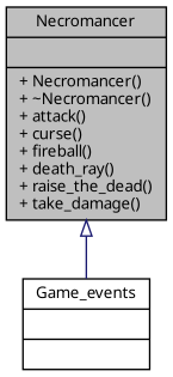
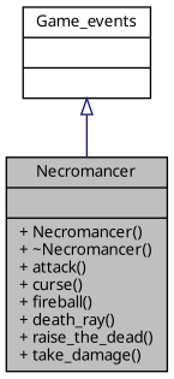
  digraph {
    fontname="Noto Sans"
    node [color=black fontname="Noto Sans" fontsize=10 shape=record style=filled]
    n1 [fillcolor=grey75 fontcolor=black height=0.2 label="{Necromancer\n||+ Necromancer()\l+ ~Necromancer()\l+ attack()\l+ curse()\l+ fireball()\l+ death_ray()\l+ raise_the_dead()\l+ take_damage()\l}" width=0.4]
    n2 [fillcolor=white height=0.2 label="{Game_events\n||}" width=0.4]
-   n1 -> n2 [arrowtail=onormal color=midnightblue dir=back fontname="Noto Sans" fontsize=10 labelfontname=Helvetica labelfontsize=10 style=solid]
+   n2 -> n1 [arrowtail=onormal color=midnightblue dir=back fontname="Noto Sans" fontsize=10 labelfontname=Helvetica labelfontsize=10 style=solid]
  }
